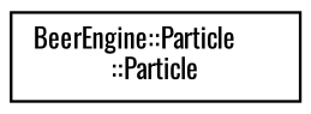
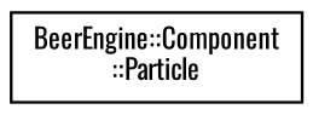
  digraph {
    rankdir=TB
    fontname=Oswald
-   n1 [color=black fillcolor=white fontname=Oswald fontsize=10 height=0.2 label="BeerEngine::Particle\l::Particle" shape=record style=filled width=0.4]
+   n1 [color=black fillcolor=white fontname=Oswald fontsize=10 height=0.2 label="BeerEngine::Component\l::Particle" shape=record style=filled width=0.4]
  }
